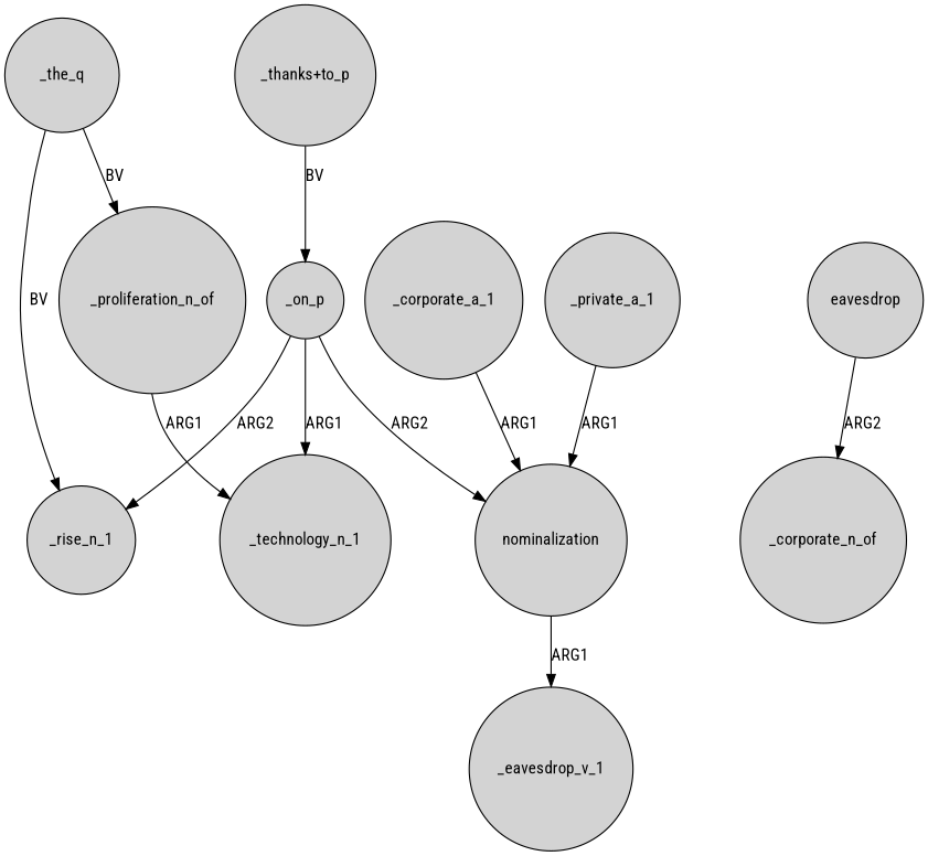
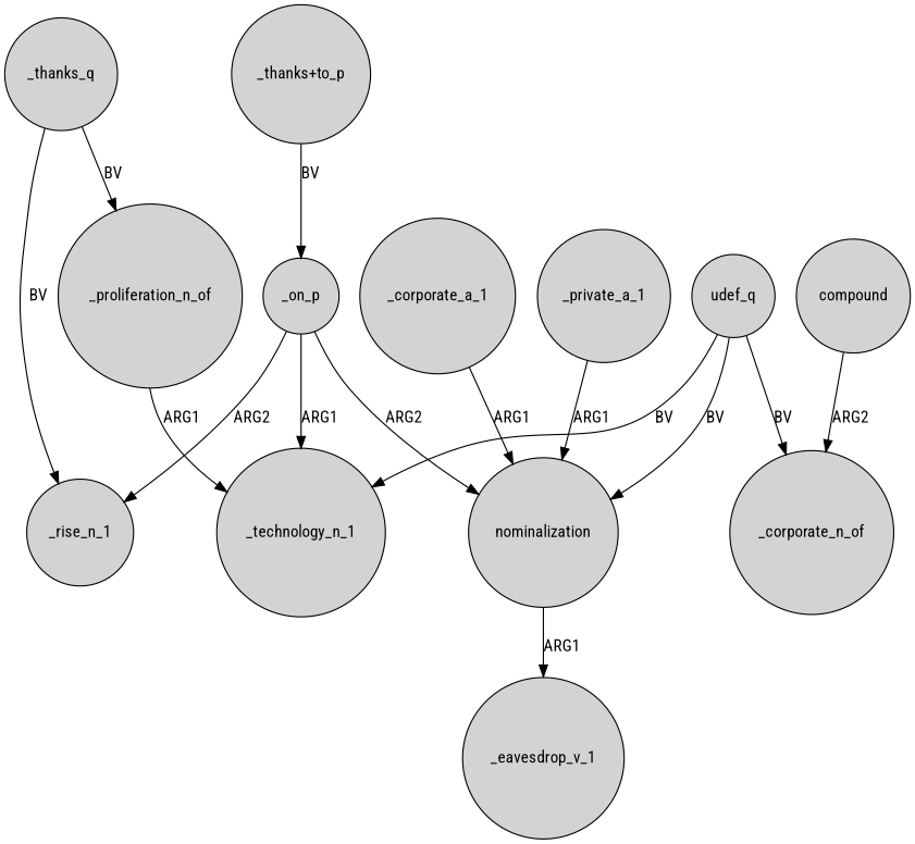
  digraph {
    fontname="Roboto Condensed"
    node [fontname="Roboto Condensed" shape=circle style=filled]
    edge [fontname="Roboto Condensed"]
    _on_p
    _rise_n_1
    nominalization
    _technology_n_1
    _eavesdrop_v_1
    n6 [label=_corporate_n_of]
-   compound [label=eavesdrop]
+   compound
+   udef_q
    _corporate_a_1
    "_thanks+to_p"
    _proliferation_n_of
-   _the_q
+   _the_q [label=_thanks_q]
    _private_a_1
    _on_p -> _rise_n_1 [label=ARG2]
    _on_p -> nominalization [label=ARG2]
    _on_p -> _technology_n_1 [label=ARG1]
    nominalization -> _eavesdrop_v_1 [label=ARG1]
    compound -> n6 [label=ARG2]
+   udef_q -> nominalization [label=BV]
+   udef_q -> _technology_n_1 [label=BV]
+   udef_q -> n6 [label=BV]
    _corporate_a_1 -> nominalization [label=ARG1]
    "_thanks+to_p" -> _on_p [label=BV]
    _proliferation_n_of -> _technology_n_1 [label=ARG1]
    _the_q -> _rise_n_1 [label=BV]
    _the_q -> _proliferation_n_of [label=BV]
    _private_a_1 -> nominalization [label=ARG1]
  }
